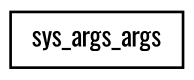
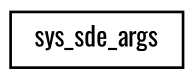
  digraph {
    rankdir=LR
    fontname=Oswald
-   n1 [color=black fillcolor=white fontname=Oswald fontsize=10 height=0.2 label=sys_args_args shape=record style=filled width=0.4]
+   n1 [color=black fillcolor=white fontname=Oswald fontsize=10 height=0.2 label=sys_sde_args shape=record style=filled width=0.4]
  }
